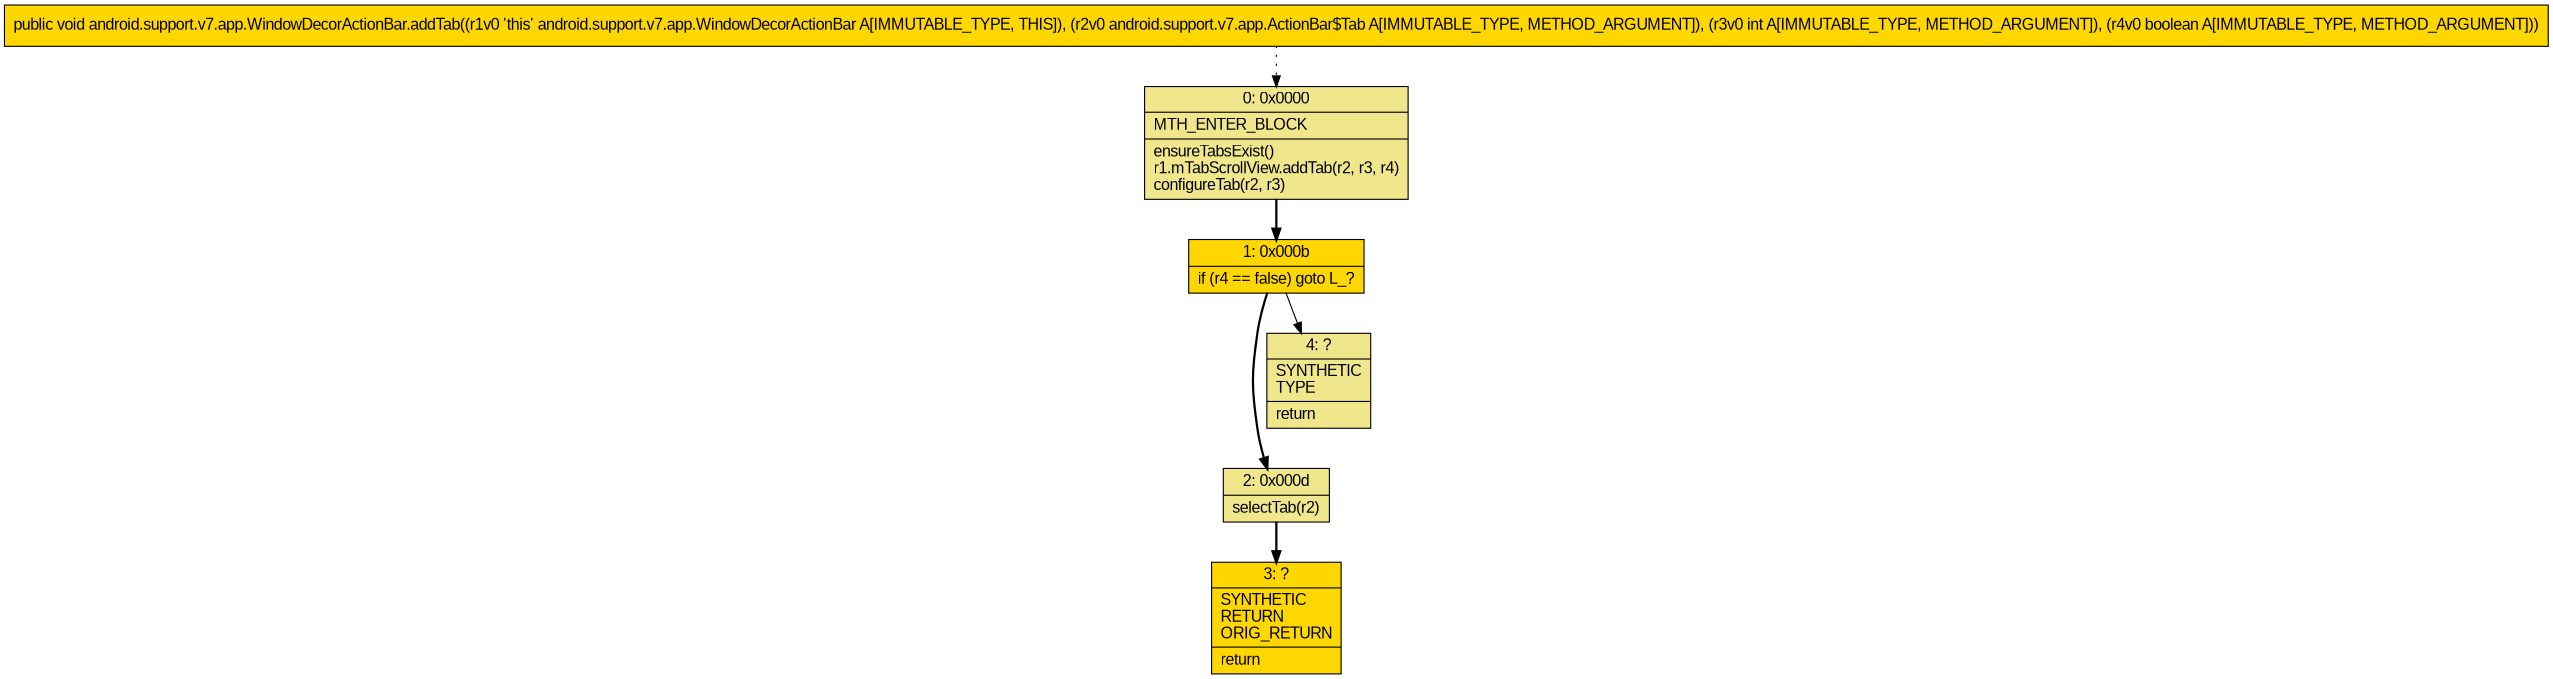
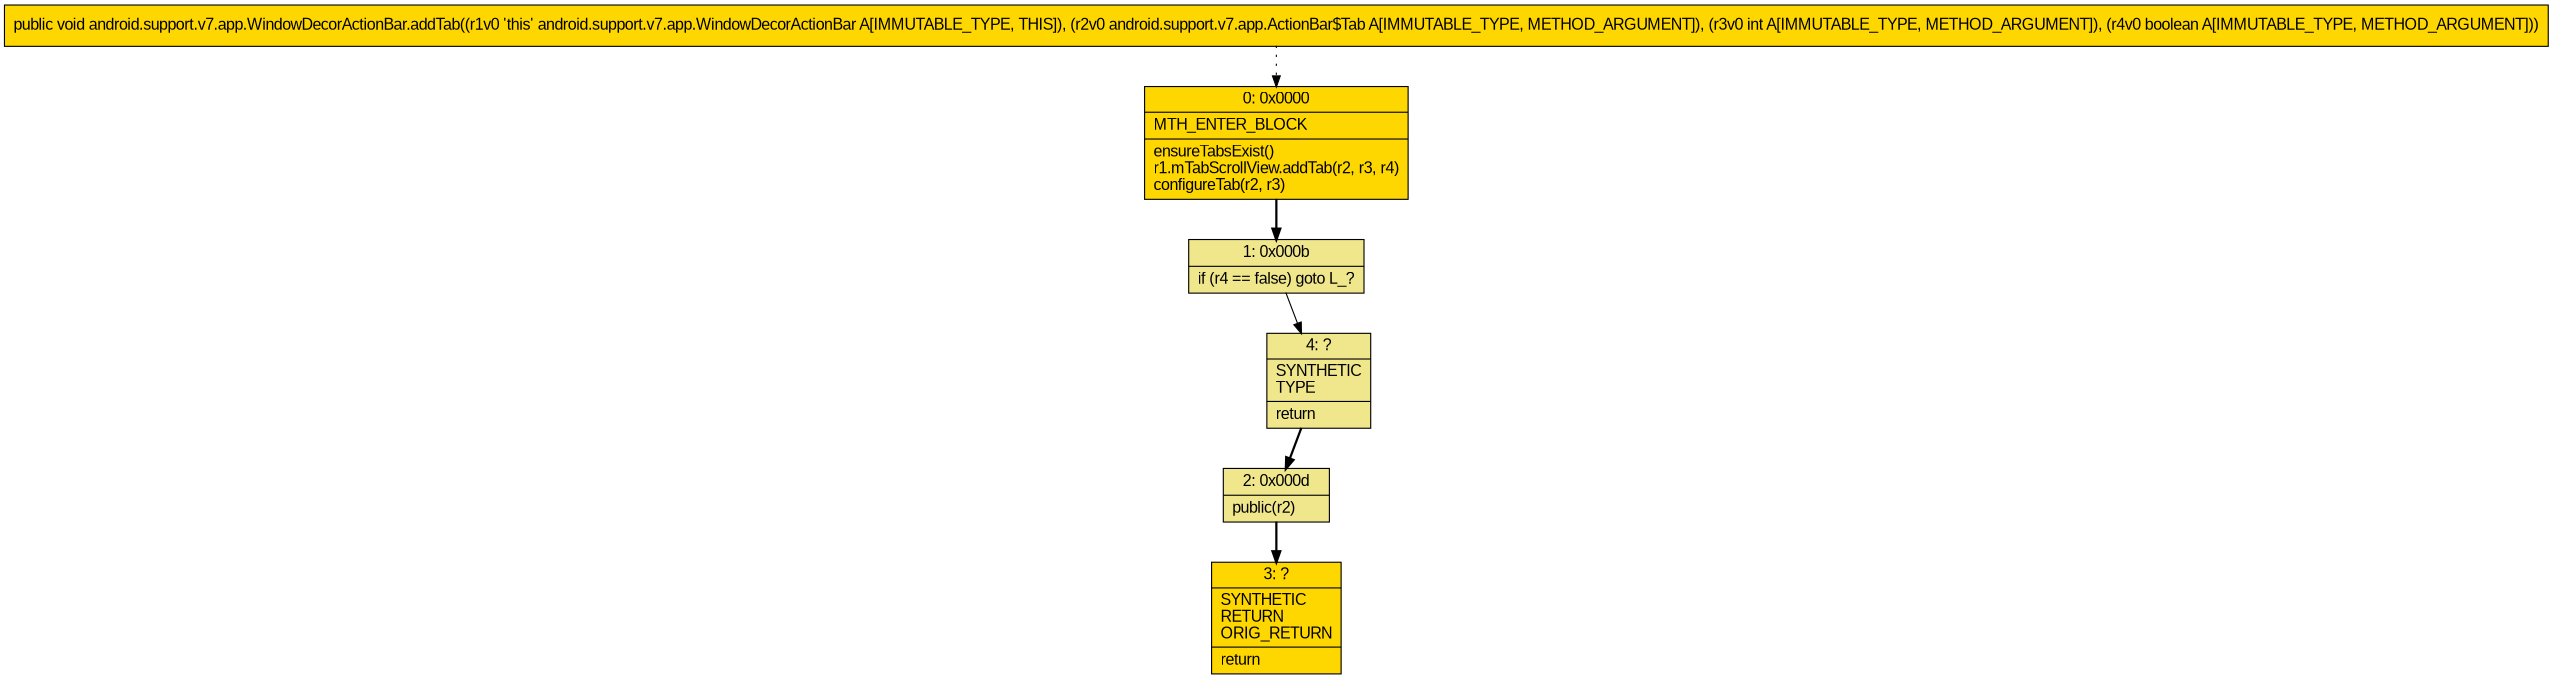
  digraph {
    fontname="Liberation Sans"
    node [fillcolor=gold fontname="Liberation Sans" shape=record style=filled]
    edge [fontname="Liberation Sans" style=bold]
-   n1 [fillcolor=khaki label="{0\:\ 0x0000|MTH_ENTER_BLOCK\l|ensureTabsExist()\lr1.mTabScrollView.addTab(r2, r3, r4)\lconfigureTab(r2, r3)\l}"]
-   n2 [label="{1\:\ 0x000b|if (r4 == false) goto L_?\l}"]
-   n3 [fillcolor=khaki label="{2\:\ 0x000d|selectTab(r2)\l}"]
+   n1 [label="{0\:\ 0x0000|MTH_ENTER_BLOCK\l|ensureTabsExist()\lr1.mTabScrollView.addTab(r2, r3, r4)\lconfigureTab(r2, r3)\l}"]
+   n2 [fillcolor=khaki label="{1\:\ 0x000b|if (r4 == false) goto L_?\l}"]
+   n3 [fillcolor=khaki label="{2\:\ 0x000d|public(r2)\l}"]
    n4 [fillcolor=khaki label="{4\:\ ?|SYNTHETIC\lTYPE\l|return\l}"]
    n5 [label="{3\:\ ?|SYNTHETIC\lRETURN\lORIG_RETURN\l|return\l}"]
    n6 [label="{public void android.support.v7.app.WindowDecorActionBar.addTab((r1v0 'this' android.support.v7.app.WindowDecorActionBar A[IMMUTABLE_TYPE, THIS]), (r2v0 android.support.v7.app.ActionBar$Tab A[IMMUTABLE_TYPE, METHOD_ARGUMENT]), (r3v0 int A[IMMUTABLE_TYPE, METHOD_ARGUMENT]), (r4v0 boolean A[IMMUTABLE_TYPE, METHOD_ARGUMENT])) }"]
    n1 -> n2
-   n2 -> n3
+   n4 -> n3
    n2 -> n4 [style=solid]
    n3 -> n5
    n6 -> n1 [style=dotted]
  }
